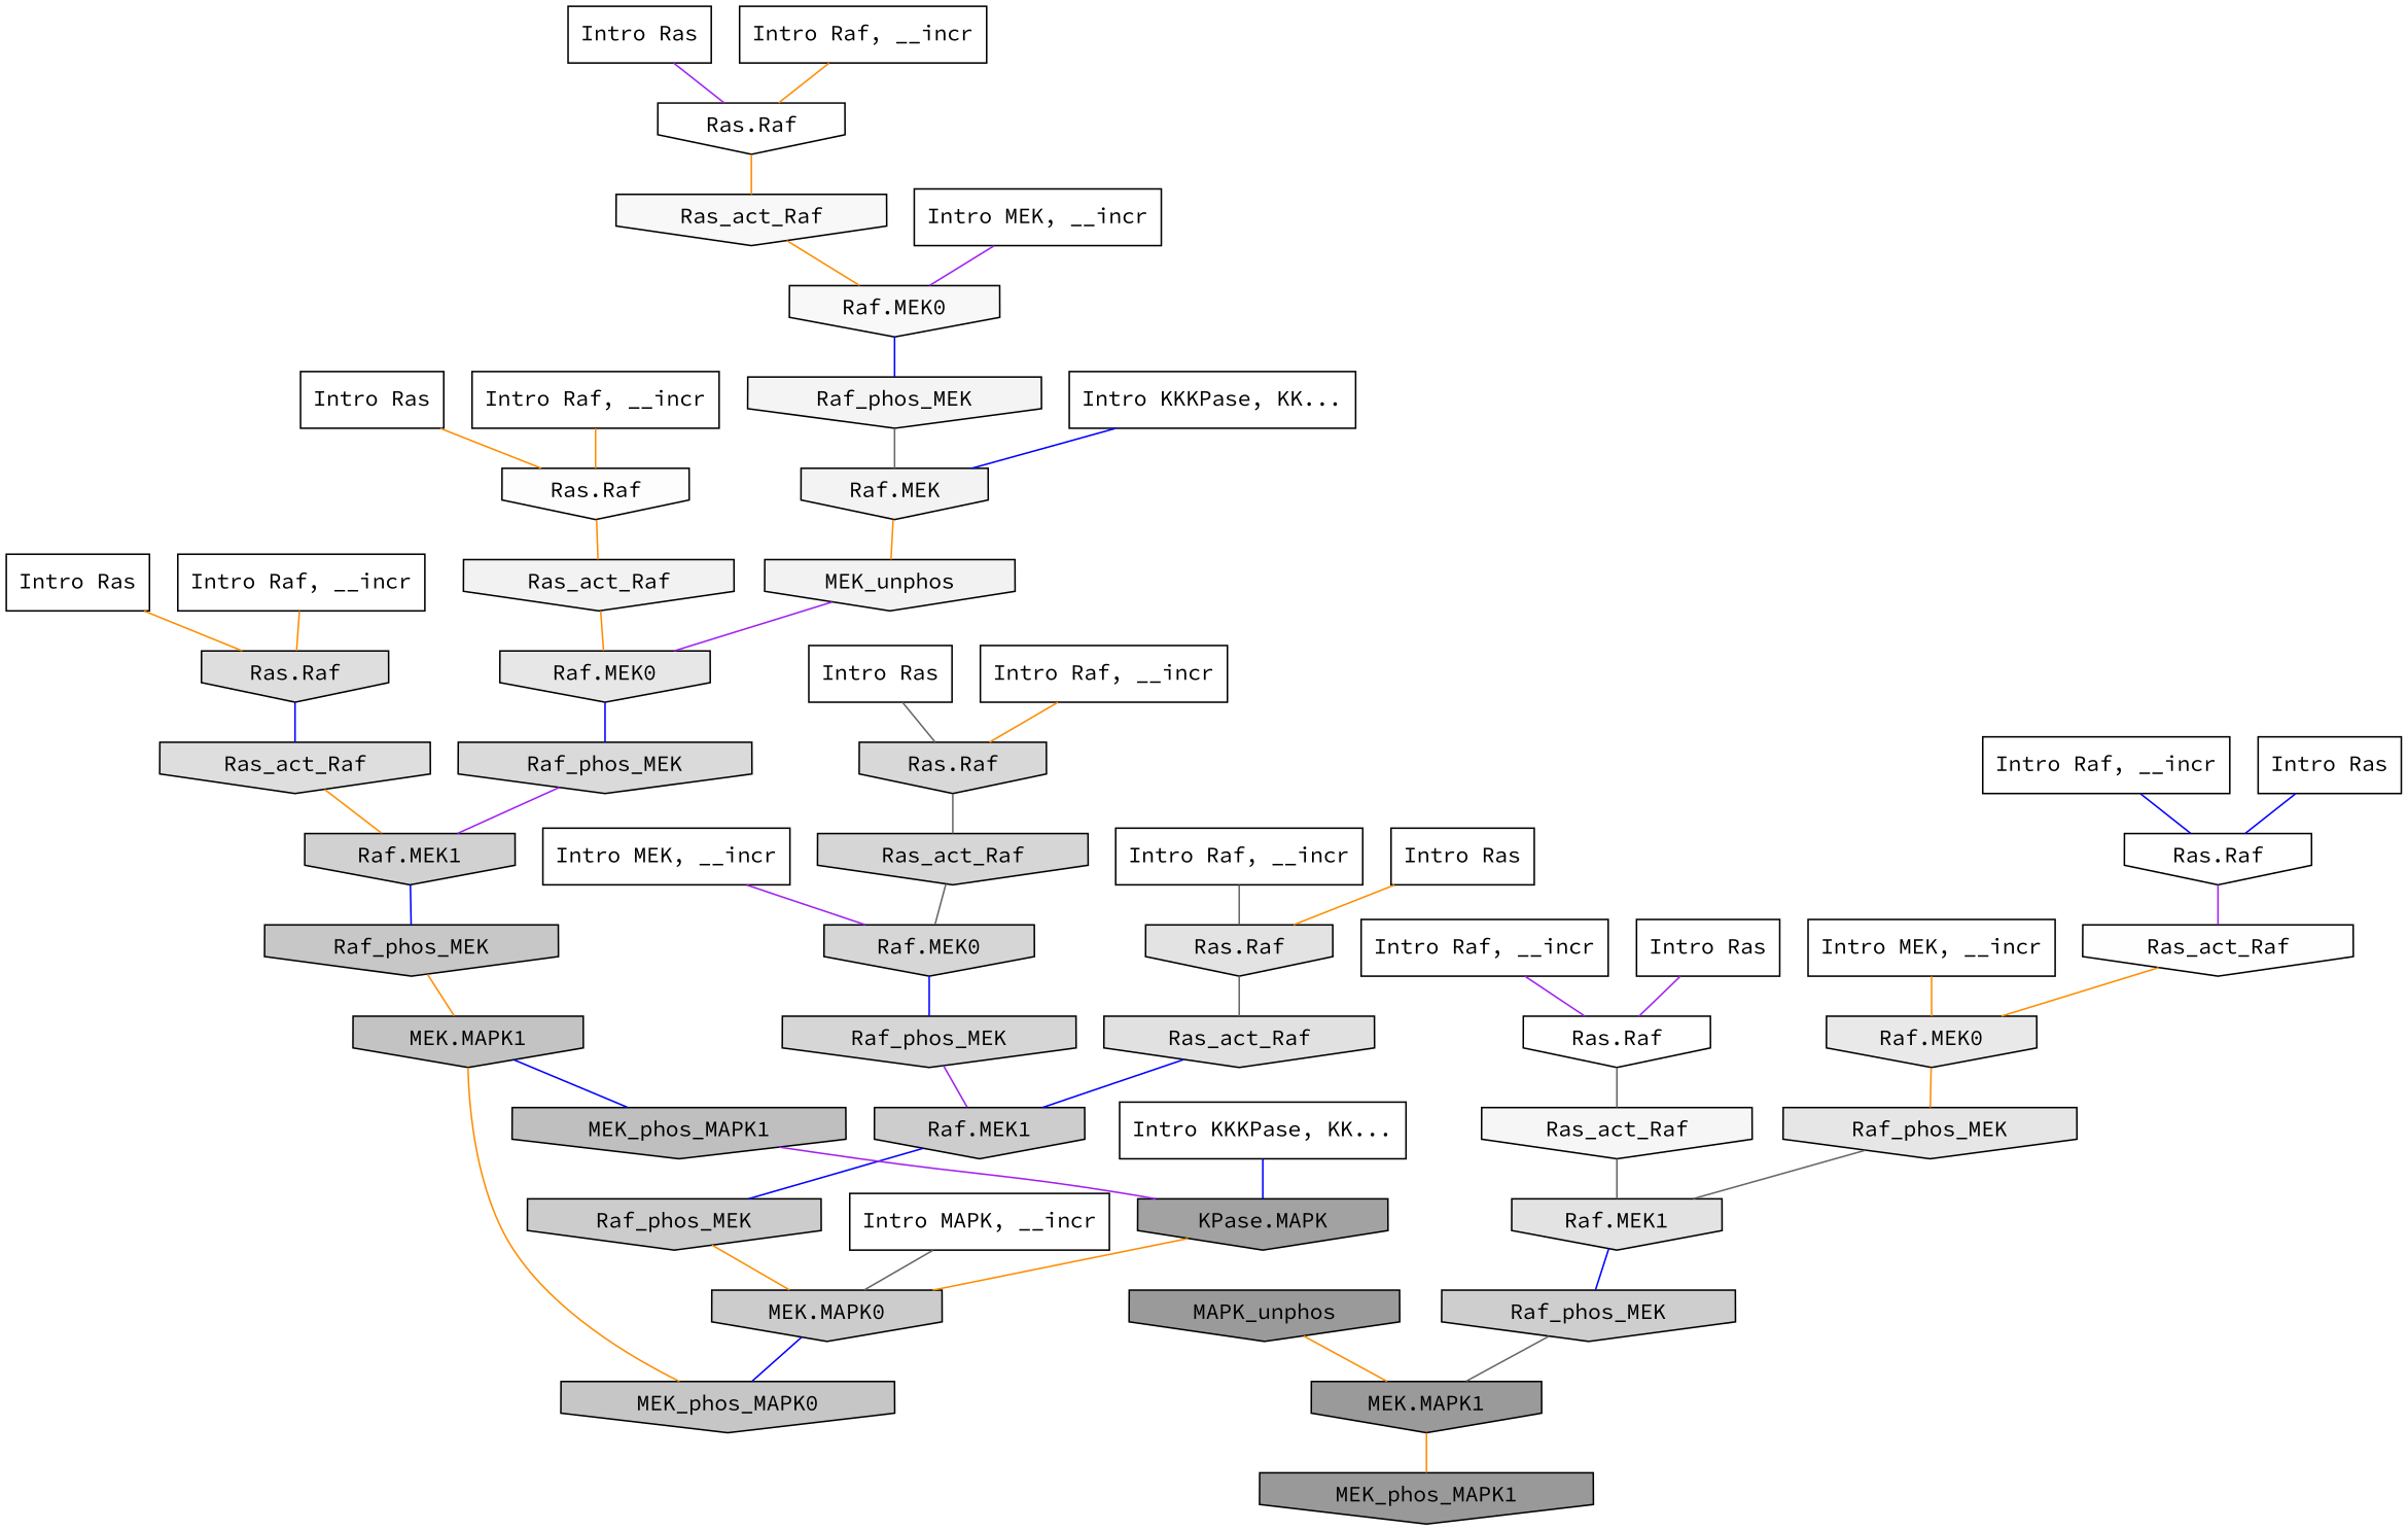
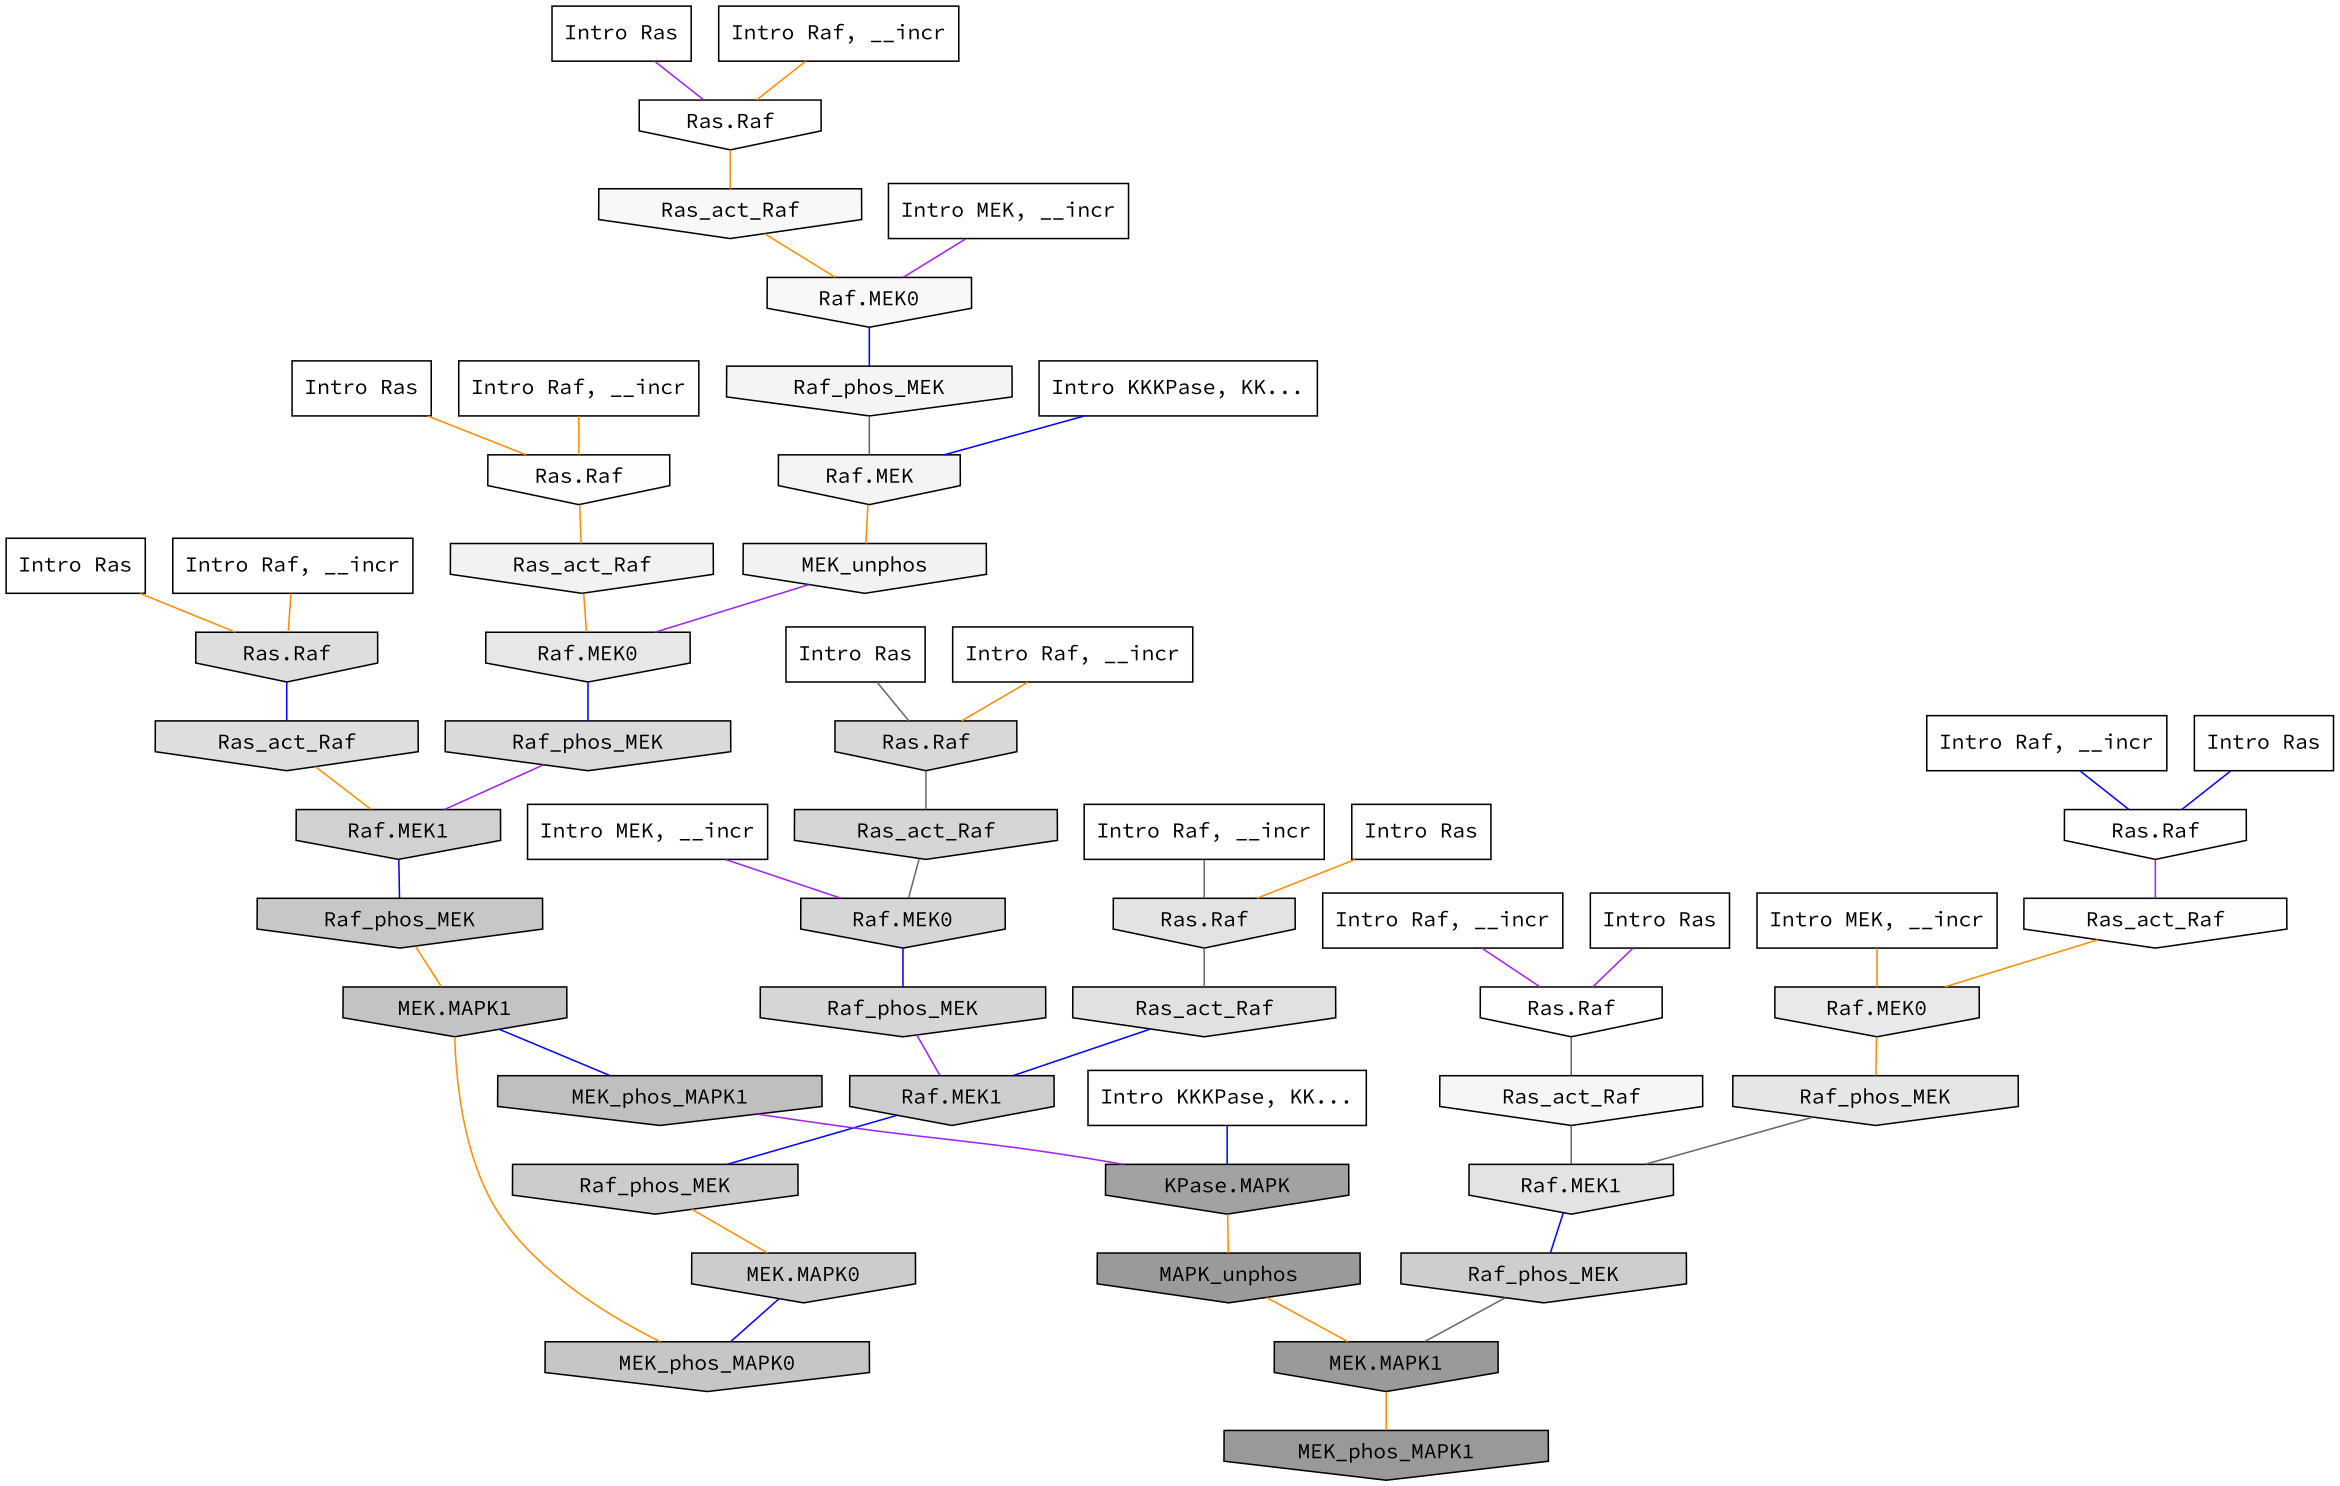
  digraph {
    fontname="Source Code Pro"
    rankdir=TB
    ranksep=0.30
    node [fillcolor="0.000 0.000 1.000" fontname="Source Code Pro" shape=invhouse style=filled]
    edge [color=darkorange dir=none fontname="Source Code Pro"]
    n1 [label="Intro Ras" shape=rectangle]
    n2 [fillcolor="0.000 0.000 0.868" label="Ras.Raf"]
    n3 [fillcolor="0.000 0.000 0.868" label=Ras_act_Raf]
    n4 [label="Intro Ras" shape=rectangle]
    n5 [fillcolor="0.000 0.000 0.989" label="Ras.Raf"]
    n6 [fillcolor="0.000 0.000 0.948" label=Ras_act_Raf]
    n7 [label="Intro Ras" shape=rectangle]
    n8 [fillcolor="0.000 0.000 0.846" label="Ras.Raf"]
    n9 [fillcolor="0.000 0.000 0.839" label=Ras_act_Raf]
    n10 [label="Intro Ras" shape=rectangle]
    n11 [label="Ras.Raf"]
    n12 [fillcolor="0.000 0.000 0.961" label=Ras_act_Raf]
    n13 [label="Intro Ras" shape=rectangle]
    n14 [label="Ras.Raf"]
    n15 [fillcolor="0.000 0.000 0.971" label=Ras_act_Raf]
    n16 [label="Intro Ras" shape=rectangle]
    n17 [fillcolor="0.000 0.000 0.887" label="Ras.Raf"]
    n18 [fillcolor="0.000 0.000 0.881" label=Ras_act_Raf]
    n19 [label="Intro Ras" shape=rectangle]
    n20 [label="Ras.Raf"]
    n21 [fillcolor="0.000 0.000 0.996" label=Ras_act_Raf]
    n22 [label="Intro Raf, __incr" shape=rectangle]
    n23 [label="Intro Raf, __incr" shape=rectangle]
    n24 [label="Intro Raf, __incr" shape=rectangle]
    n25 [label="Intro Raf, __incr" shape=rectangle]
    n26 [label="Intro Raf, __incr" shape=rectangle]
    n27 [label="Intro Raf, __incr" shape=rectangle]
    n28 [label="Intro Raf, __incr" shape=rectangle]
    n29 [label="Intro MEK, __incr" shape=rectangle]
    n30 [fillcolor="0.000 0.000 0.839" label="Raf.MEK0"]
    n31 [fillcolor="0.000 0.000 0.838" label=Raf_phos_MEK]
    n32 [label="Intro MEK, __incr" shape=rectangle]
    n33 [fillcolor="0.000 0.000 0.913" label="Raf.MEK0"]
    n34 [fillcolor="0.000 0.000 0.902" label=Raf_phos_MEK]
    n35 [label="Intro MEK, __incr" shape=rectangle]
    n36 [fillcolor="0.000 0.000 0.971" label="Raf.MEK0"]
    n37 [fillcolor="0.000 0.000 0.954" label=Raf_phos_MEK]
-   n38 [label="Intro MAPK, __incr" shape=rectangle]
    n39 [fillcolor="0.000 0.000 0.800" label="MEK.MAPK0"]
    n40 [fillcolor="0.000 0.000 0.777" label=MEK_phos_MAPK0]
    n41 [label="Intro KKKPase, KK..." shape=rectangle]
    n42 [fillcolor="0.000 0.000 0.953" label="Raf.MEK"]
    n43 [fillcolor="0.000 0.000 0.946" label=MEK_unphos]
    n44 [label="Intro KKKPase, KK..." shape=rectangle]
    n45 [fillcolor="0.000 0.000 0.633" label="KPase.MAPK"]
    n46 [fillcolor="0.000 0.000 0.604" label=MAPK_unphos]
    n47 [fillcolor="0.000 0.000 0.887" label="Raf.MEK1"]
    n48 [fillcolor="0.000 0.000 0.905" label="Raf.MEK0"]
    n49 [fillcolor="0.000 0.000 0.806" label=Raf_phos_MEK]
    n50 [fillcolor="0.000 0.000 0.854" label=Raf_phos_MEK]
    n51 [fillcolor="0.000 0.000 0.817" label="Raf.MEK1"]
    n52 [fillcolor="0.000 0.000 0.802" label="Raf.MEK1"]
    n53 [fillcolor="0.000 0.000 0.604" label="MEK.MAPK1"]
    n54 [fillcolor="0.000 0.000 0.800" label=Raf_phos_MEK]
    n55 [fillcolor="0.000 0.000 0.778" label=Raf_phos_MEK]
    n56 [fillcolor="0.000 0.000 0.765" label="MEK.MAPK1"]
    n57 [fillcolor="0.000 0.000 0.600" label=MEK_phos_MAPK1]
    n58 [fillcolor="0.000 0.000 0.750" label=MEK_phos_MAPK1]
    n1 -> n2
    n2 -> n3 [color=blue]
    n3 -> n51
    n4 -> n5
    n5 -> n6
    n6 -> n48
    n7 -> n8 [color=gray40]
    n8 -> n9 [color=gray40]
    n9 -> n30 [color=gray40]
    n10 -> n11 [color=purple]
    n11 -> n12 [color=gray40]
    n12 -> n47 [color=gray40]
    n13 -> n14 [color=purple]
    n14 -> n15
    n15 -> n36
    n16 -> n17
    n17 -> n18 [color=gray40]
    n18 -> n52 [color=blue]
    n19 -> n20 [color=blue]
    n20 -> n21 [color=purple]
    n21 -> n33
    n22 -> n14
    n23 -> n17 [color=gray40]
    n24 -> n20 [color=blue]
    n25 -> n8
    n26 -> n11 [color=purple]
    n27 -> n5
    n28 -> n2
    n29 -> n30 [color=purple]
    n30 -> n31 [color=blue]
    n31 -> n52 [color=purple]
    n32 -> n33
    n33 -> n34
    n34 -> n47 [color=gray40]
    n35 -> n36 [color=purple]
    n36 -> n37 [color=blue]
    n37 -> n42 [color=gray40]
-   n38 -> n39 [color=gray40]
    n39 -> n40 [color=blue]
    n40 -> n56
    n41 -> n42 [color=blue]
    n42 -> n43
    n43 -> n48 [color=purple]
    n44 -> n45 [color=blue]
-   n45 -> n39
+   n45 -> n46
    n46 -> n53
    n47 -> n49 [color=blue]
    n48 -> n50 [color=blue]
    n49 -> n53 [color=gray40]
    n50 -> n51 [color=purple]
    n51 -> n55 [color=blue]
    n52 -> n54 [color=blue]
    n53 -> n57
    n54 -> n39
    n55 -> n56
    n56 -> n58 [color=blue]
    n58 -> n45 [color=purple]
  }
